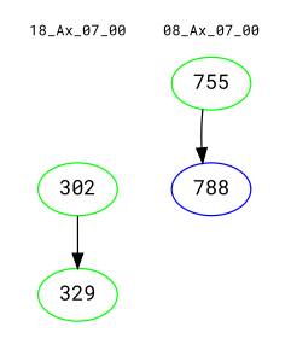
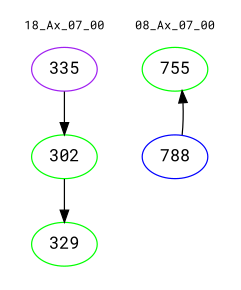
  digraph {
    fontname="Roboto Mono"
    node [color=green fontname="Roboto Mono"]
    edge [color=black fontname="Roboto Mono"]
+   n1 [color=purple label=335]
    n2 [label=302]
    n3 [label=329]
    n4 [label=755]
    n5 [color=blue label=788]
    subgraph cluster_1 {
      color=white
      fontsize=10
      label="18_Ax_07_00"
+     n1
      n2
      n3
    }
    subgraph cluster_2 {
      color=white
      fontsize=10
      label="08_Ax_07_00"
      n4
      n5
    }
+   n1 -> n2
    n2 -> n3
-   n4 -> n5
+   n5 -> n4
  }
